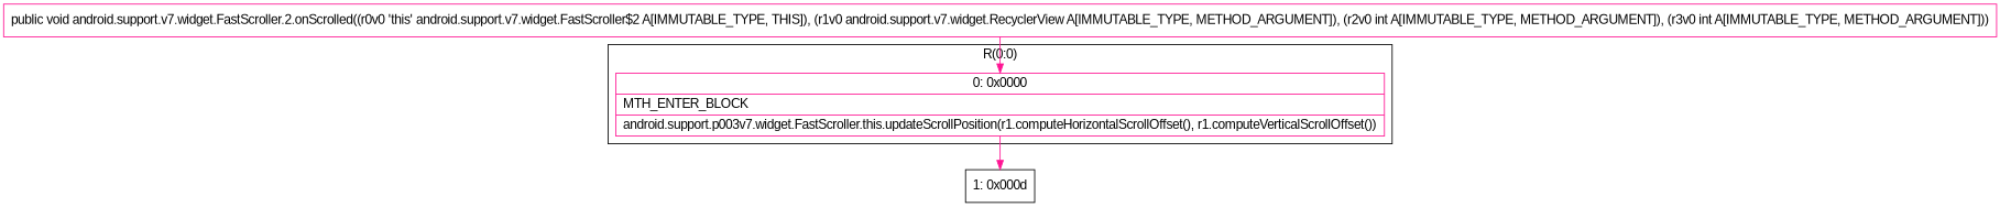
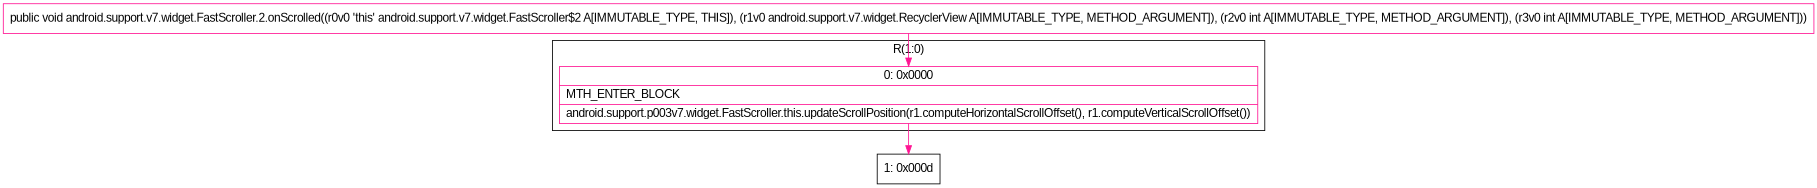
  digraph {
    fontname="Liberation Sans"
    node [color=deeppink shape=record fontname="Liberation Sans"]
    edge [color=deeppink style=solid fontname="Liberation Sans"]
    n1 [label="{0\:\ 0x0000|MTH_ENTER_BLOCK\l|android.support.p003v7.widget.FastScroller.this.updateScrollPosition(r1.computeHorizontalScrollOffset(), r1.computeVerticalScrollOffset())\l}"]
    n2 [color=black label="{1\:\ 0x000d}"]
    n3 [label="{public void android.support.v7.widget.FastScroller.2.onScrolled((r0v0 'this' android.support.v7.widget.FastScroller$2 A[IMMUTABLE_TYPE, THIS]), (r1v0 android.support.v7.widget.RecyclerView A[IMMUTABLE_TYPE, METHOD_ARGUMENT]), (r2v0 int A[IMMUTABLE_TYPE, METHOD_ARGUMENT]), (r3v0 int A[IMMUTABLE_TYPE, METHOD_ARGUMENT])) }"]
    subgraph cluster_1 {
-     label="R(0:0)"
+     label="R(1:0)"
      n1
    }
    n1 -> n2
    n3 -> n1
  }
